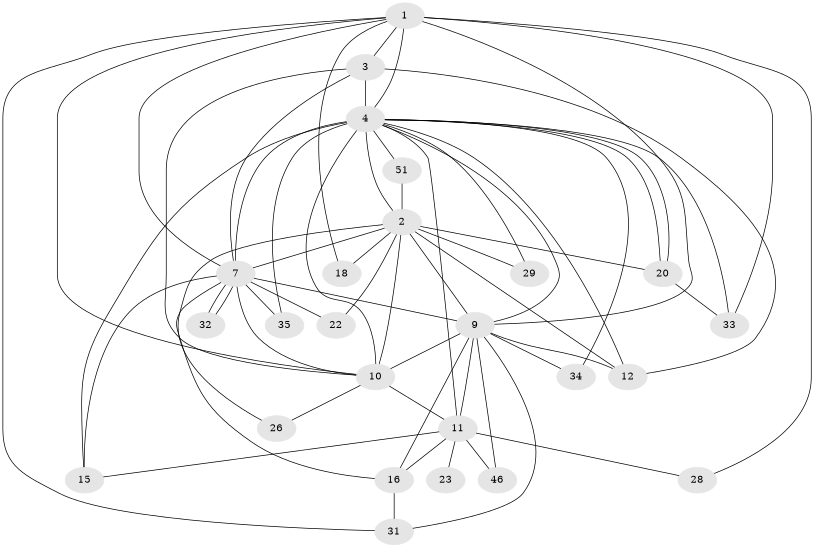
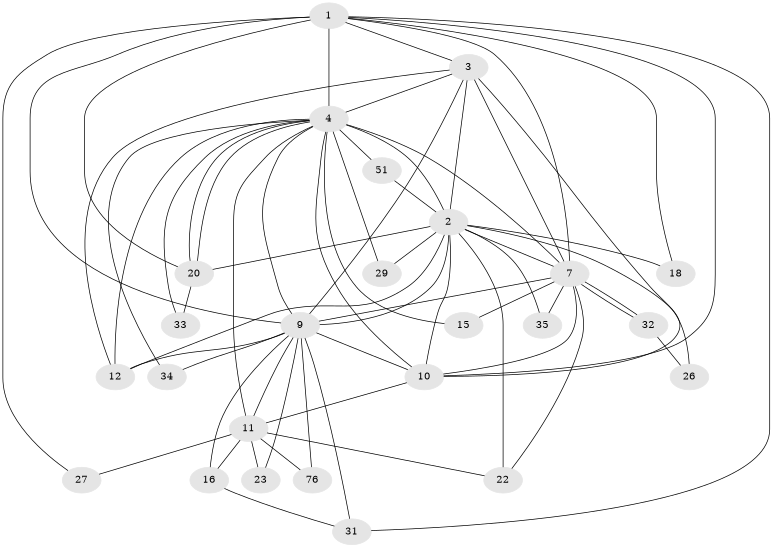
  graph {
    node [color=gray90 style=filled]
    1 [super="+24+27"]
    3
    4 [super="+8+42"]
    7 [super="+40+52+13+19+25"]
    9
    10 [super="+38+21+37"]
    18
    20 [super="+36"]
-   28
+   28 [label=27]
    31 [super="+41"]
    2 [super="+50+5+30"]
    12 [super="+49+17"]
    22
    26
    29
    35
    11
    15
    33
    34
    51
    16 [super="+43"]
    32
    23
-   46
+   46 [label=76]
    1 -- 3
    1 -- 4 [weight=2]
    1 -- 7
    1 -- 9 [weight=2]
    1 -- 10
    1 -- 18
-   1 -- 33
+   1 -- 20
    1 -- 28
    1 -- 31
    3 -- 4 [weight=2]
    3 -- 7
+   3 -- 9
    3 -- 10
    3 -- 12
    4 -- 7 [weight=3]
    4 -- 9 [weight=2]
    4 -- 10 [weight=4]
    4 -- 20
    4 -- 20
    4 -- 12
    4 -- 29
    4 -- 11 [weight=2]
    4 -- 15
    4 -- 33
    4 -- 34
    4 -- 51
    7 -- 9 [weight=2]
    7 -- 10 [weight=2]
    7 -- 22
    7 -- 35
    7 -- 15
-   7 -- 16
    7 -- 32
    7 -- 32
    9 -- 10 [weight=2]
    9 -- 31
    9 -- 12
    9 -- 11
    9 -- 34
    9 -- 16
+   9 -- 23
    9 -- 46
-   10 -- 26
+   32 -- 26
    10 -- 11
    20 -- 33
+   2 -- 3 [weight=3]
    2 -- 4 [weight=6]
    2 -- 7 [weight=5]
    2 -- 9 [weight=3]
    2 -- 10 [weight=5]
    2 -- 18
    2 -- 20 [weight=2]
    2 -- 12 [weight=2]
    2 -- 22
    2 -- 26
    2 -- 29
-   4 -- 35
+   2 -- 35
    11 -- 28
-   11 -- 15
+   11 -- 22
    11 -- 16
    11 -- 23
    11 -- 46
    51 -- 2 [weight=3]
    16 -- 31
  }
